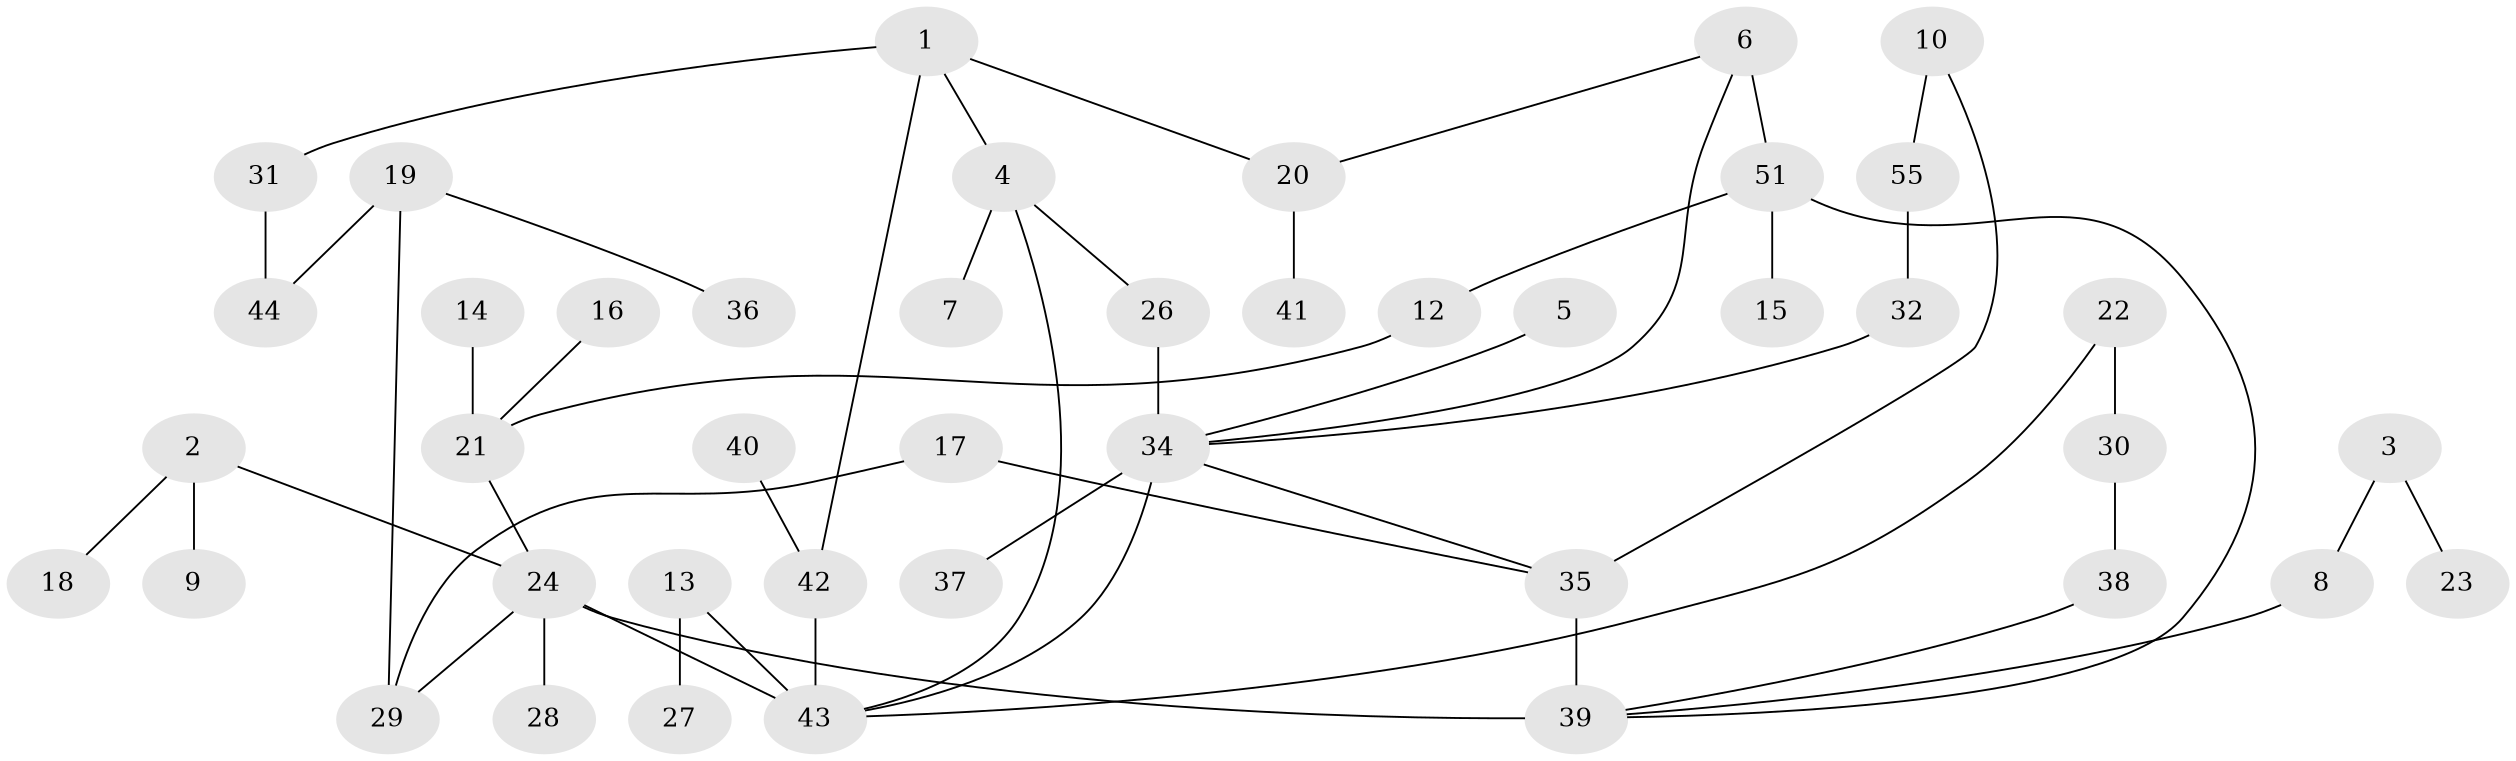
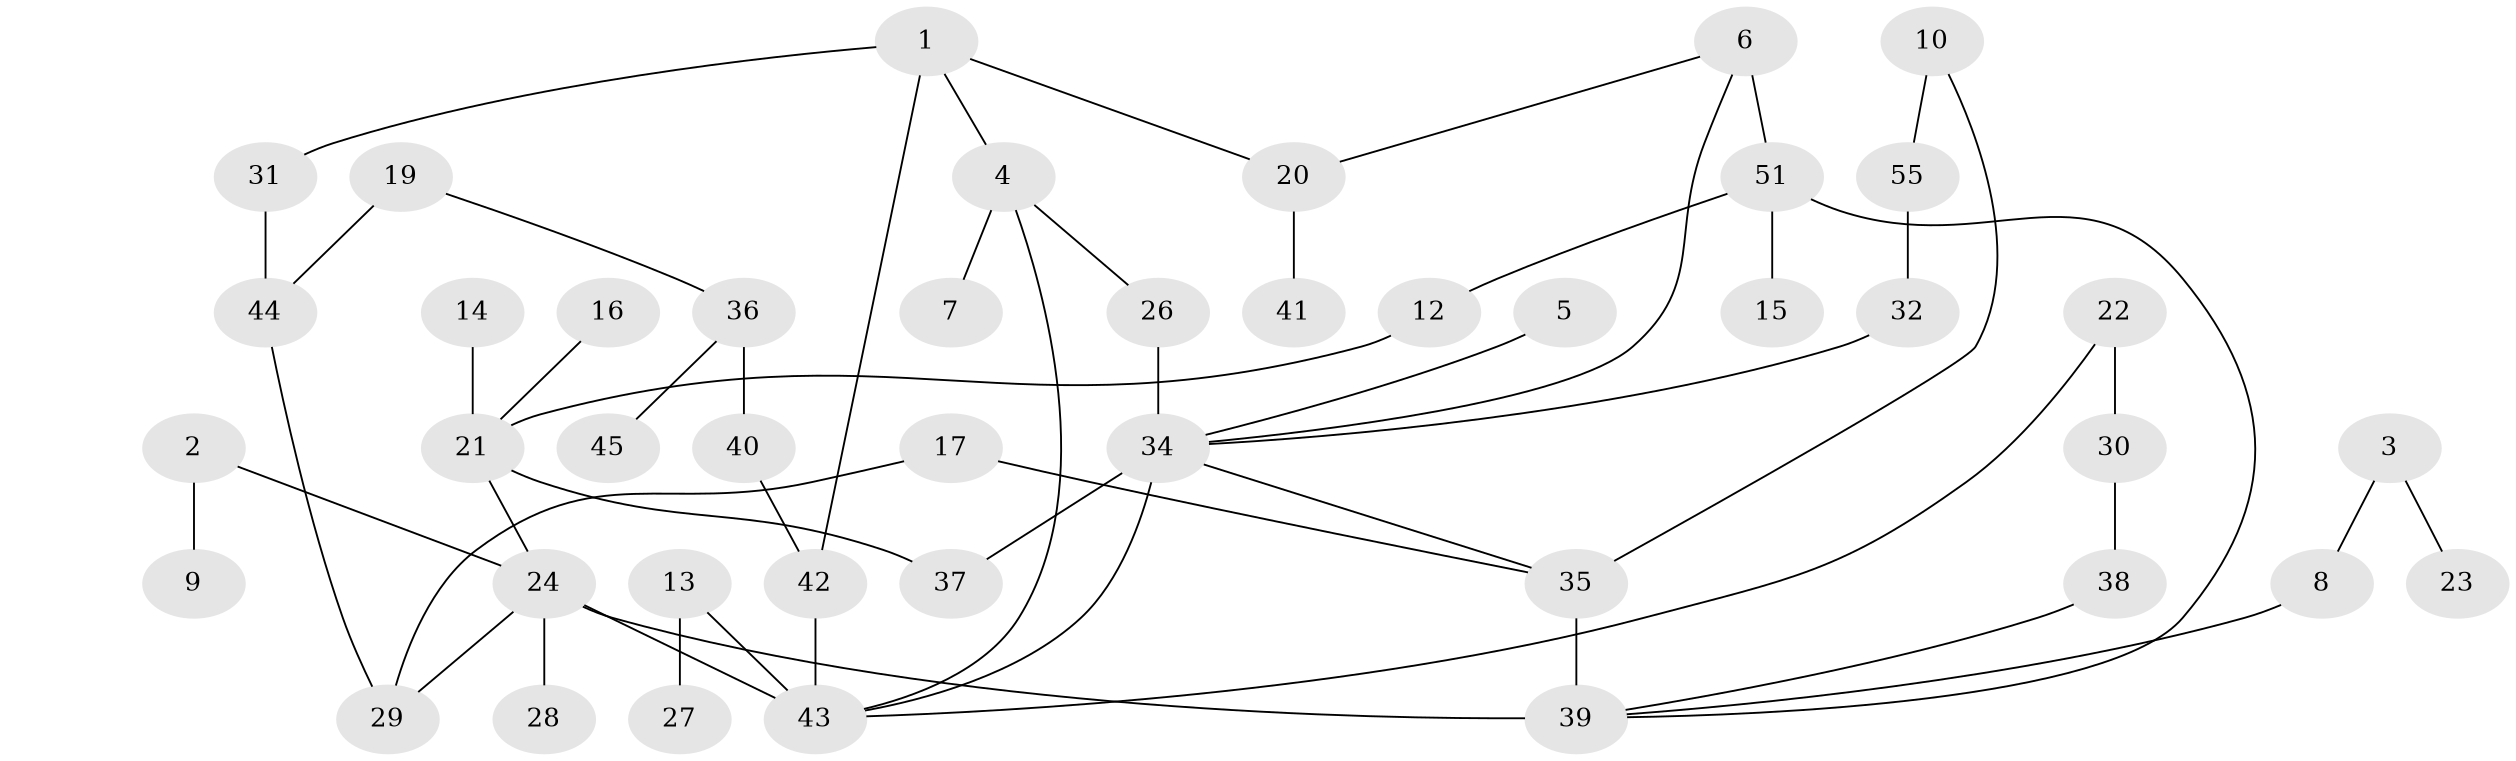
  graph {
    node [color=gray90 style=filled]
    edge [weight=1.0]
    1
    4
    20
    31
    42
    7
    43
    26
    41
    44
    2
    9
-   18
    24
    39
    29
    28
    3
    8
    23
    34
    5
    35
    37
    6
    n26 [label=51]
    12
    15
    n29 [label=55]
    10
    32
    21
    13
    27
    14
    16
    17
    19
    36
    40
+   45
    22
    30
    38
    1 -- 4
    1 -- 20
    1 -- 31
    1 -- 42
    4 -- 7
    4 -- 43
    4 -- 26
    20 -- 41
    31 -- 44
    42 -- 43
    26 -- 34 [weight=2.0]
    2 -- 9
-   2 -- 18
    2 -- 24
    24 -- 43
    24 -- 39 [weight=2.0]
    24 -- 29
    24 -- 28
    3 -- 8
    3 -- 23
    8 -- 39
    34 -- 43
    34 -- 35
    34 -- 37 [weight=2.0]
    5 -- 34
    35 -- 39 [weight=2.0]
    6 -- 20
    6 -- 34
    6 -- n26 [weight=2.0]
    n26 -- 39
    n26 -- 12
    n26 -- 15
    12 -- 21
    n29 -- 32
    10 -- 35
    10 -- n29
    32 -- 34
    21 -- 24
+   21 -- 37
    13 -- 43 [weight=2.0]
    13 -- 27
    14 -- 21
    16 -- 21
    17 -- 29
    17 -- 35
    19 -- 44
-   19 -- 29
+   44 -- 29
    19 -- 36
+   36 -- 40
+   36 -- 45 [weight=2.0]
    40 -- 42
    22 -- 43
    22 -- 30
    30 -- 38
    38 -- 39
  }
